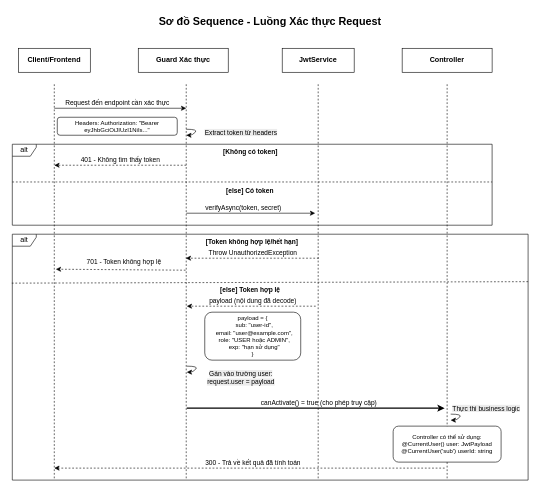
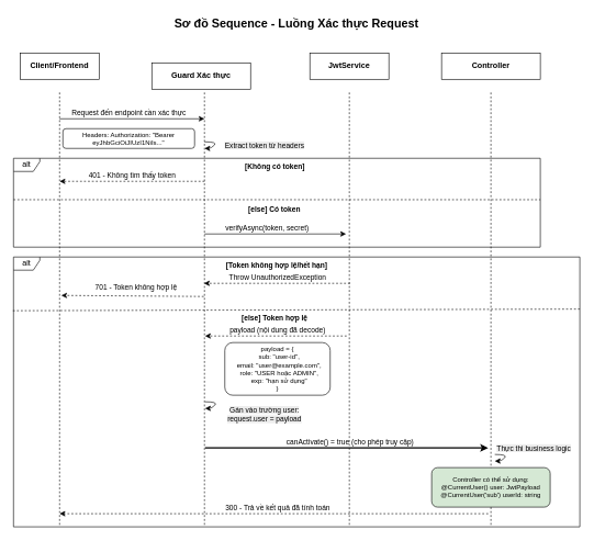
  <mxCell id="0" />
  <mxCell id="1" parent="0" />
  <mxCell id="2" value="alt" style="shape=umlFrame;whiteSpace=wrap;html=1;width=40;height=20;" parent="1" vertex="1"><mxGeometry x="20" y="390" width="860" height="410" as="geometry" /></mxCell>
  <mxCell id="3" value="Sơ đồ Sequence - Luồng Xác thực Request" style="text;html=1;strokeColor=none;fillColor=none;align=center;verticalAlign=middle;whiteSpace=wrap;rounded=0;fontSize=18;fontStyle=1;" parent="1" vertex="1"><mxGeometry x="250" y="20" width="400" height="30" as="geometry" /></mxCell>
  <mxCell id="4" value="Client/Frontend" style="rounded=0;whiteSpace=wrap;html=1;fontStyle=1;" parent="1" vertex="1"><mxGeometry x="30" y="80" width="120" height="40" as="geometry" /></mxCell>
- <mxCell id="5" value="Guard Xác thực" style="rounded=0;whiteSpace=wrap;html=1;fontStyle=1;" parent="1" vertex="1"><mxGeometry x="230" y="80" width="150" height="40" as="geometry" /></mxCell>
+ <mxCell id="5" value="Guard Xác thực" style="rounded=0;whiteSpace=wrap;html=1;fontStyle=1;" parent="1" vertex="1"><mxGeometry x="230" y="95" width="150" height="40" as="geometry" /></mxCell>
  <mxCell id="6" value="JwtService" style="rounded=0;whiteSpace=wrap;html=1;fontStyle=1;" parent="1" vertex="1"><mxGeometry x="470" y="80" width="120" height="40" as="geometry" /></mxCell>
  <mxCell id="7" value="Controller" style="rounded=0;whiteSpace=wrap;html=1;fontStyle=1;" parent="1" vertex="1"><mxGeometry x="670" y="80" width="150" height="40" as="geometry" /></mxCell>
  <mxCell id="8" value="" style="endArrow=none;dashed=1;html=1;strokeWidth=1;" parent="1" edge="1"><mxGeometry width="50" height="50" relative="1" as="geometry"><mxPoint x="90" y="140" as="sourcePoint" /><mxPoint x="90" y="800" as="targetPoint" /></mxGeometry></mxCell>
  <mxCell id="9" value="" style="endArrow=none;dashed=1;html=1;strokeWidth=1;" parent="1" edge="1"><mxGeometry width="50" height="50" relative="1" as="geometry"><mxPoint x="310" y="140" as="sourcePoint" /><mxPoint x="310" y="800" as="targetPoint" /></mxGeometry></mxCell>
  <mxCell id="10" value="" style="endArrow=none;dashed=1;html=1;strokeWidth=1;" parent="1" edge="1"><mxGeometry width="50" height="50" relative="1" as="geometry"><mxPoint x="530" y="140" as="sourcePoint" /><mxPoint x="530" y="800" as="targetPoint" /></mxGeometry></mxCell>
  <mxCell id="11" value="" style="endArrow=none;dashed=1;html=1;strokeWidth=1;" parent="1" edge="1"><mxGeometry width="50" height="50" relative="1" as="geometry"><mxPoint x="745" y="140" as="sourcePoint" /><mxPoint x="745" y="800" as="targetPoint" /></mxGeometry></mxCell>
  <mxCell id="12" value="" style="endArrow=classic;html=1;strokeWidth=1;" parent="1" edge="1"><mxGeometry width="50" height="50" relative="1" as="geometry"><mxPoint x="90" y="180" as="sourcePoint" /><mxPoint x="310" y="180" as="targetPoint" /></mxGeometry></mxCell>
  <mxCell id="13" value="&lt;span style=&quot;font-weight: normal;&quot;&gt;Request đến endpoint cần xác thực&lt;/span&gt;" style="text;html=1;align=center;verticalAlign=bottom;resizable=0;points=[];autosize=1;fontStyle=1;fontSize=11;" parent="1" vertex="1"><mxGeometry x="95" y="150" width="200" height="30" as="geometry" /></mxCell>
  <mxCell id="14" value="Headers: Authorization: &quot;Bearer eyJhbGciOiJIUzI1NiIs...&quot;" style="rounded=1;whiteSpace=wrap;html=1;fontSize=10;" parent="1" vertex="1"><mxGeometry x="95" y="195" width="200" height="30" as="geometry" /></mxCell>
  <mxCell id="15" value="alt" style="shape=umlFrame;whiteSpace=wrap;html=1;width=40;height=20;shadow=0;" parent="1" vertex="1"><mxGeometry x="20" y="240" width="800" height="135" as="geometry" /></mxCell>
  <mxCell id="16" value="&lt;span style=&quot;font-style: normal;&quot;&gt;&lt;b&gt;[Không có token]&lt;/b&gt;&lt;/span&gt;" style="text;html=1;align=left;verticalAlign=top;resizable=0;points=[];autosize=1;fontStyle=2;fontSize=11;color=#c62828;" parent="1" vertex="1"><mxGeometry x="370" y="240" width="110" height="30" as="geometry" /></mxCell>
  <mxCell id="17" value="" style="endArrow=classic;html=1;strokeWidth=1;dashed=1;" parent="1" edge="1"><mxGeometry width="50" height="50" relative="1" as="geometry"><mxPoint x="310" y="275" as="sourcePoint" /><mxPoint x="90" y="275" as="targetPoint" /></mxGeometry></mxCell>
  <mxCell id="18" value="401 - Không tìm thấy token" style="text;html=1;align=center;verticalAlign=bottom;resizable=0;points=[];autosize=1;fontSize=11;color=#c62828;" parent="1" vertex="1"><mxGeometry x="130" y="250" width="140" height="25" as="geometry" /></mxCell>
  <mxCell id="19" value="&lt;b style=&quot;font-style: normal;&quot;&gt;[else] Có token&lt;/b&gt;" style="text;html=1;align=left;verticalAlign=top;resizable=0;points=[];autosize=1;fontStyle=2;fontSize=11;color=#2e7d32;" parent="1" vertex="1"><mxGeometry x="375" y="305" width="100" height="30" as="geometry" /></mxCell>
  <mxCell id="20" value="" style="endArrow=classic;html=1;strokeWidth=1;" parent="1" edge="1"><mxGeometry width="50" height="50" relative="1" as="geometry"><mxPoint x="310" y="355" as="sourcePoint" /><mxPoint x="525" y="355" as="targetPoint" /></mxGeometry></mxCell>
  <mxCell id="21" value="verifyAsync(token, secret)" style="text;html=1;align=center;verticalAlign=bottom;resizable=0;points=[];autosize=1;fontSize=11;" parent="1" vertex="1"><mxGeometry x="340" y="330" width="130" height="25" as="geometry" /></mxCell>
  <mxCell id="22" value="&lt;b style=&quot;font-style: normal;&quot;&gt;[Token không hợp lệ/hết hạn]&lt;/b&gt;" style="text;html=1;align=left;verticalAlign=top;resizable=0;points=[];autosize=1;fontStyle=2;fontSize=11;color=#c62828;" parent="1" vertex="1"><mxGeometry x="340.89" y="390" width="180" height="30" as="geometry" /></mxCell>
  <mxCell id="23" value="" style="endArrow=classic;html=1;strokeWidth=1;dashed=1;entryX=0.526;entryY=1.135;entryDx=0;entryDy=0;entryPerimeter=0;" parent="1" edge="1"><mxGeometry width="50" height="50" relative="1" as="geometry"><mxPoint x="530.89" y="430" as="sourcePoint" /><mxPoint x="309.27" y="430.005" as="targetPoint" /></mxGeometry></mxCell>
  <mxCell id="24" value="Throw UnauthorizedException" style="edgeLabel;html=1;align=center;verticalAlign=middle;resizable=0;points=[];" parent="23" vertex="1" connectable="0"><mxGeometry x="-0.148" y="-1" relative="1" as="geometry"><mxPoint x="-16" y="-9" as="offset" /></mxGeometry></mxCell>
  <mxCell id="25" value="701 - Token không hợp lệ" style="text;html=1;align=center;verticalAlign=bottom;resizable=0;points=[];autosize=1;fontSize=11;color=#c62828;" parent="1" vertex="1"><mxGeometry x="140.89" y="420" width="130" height="25" as="geometry" /></mxCell>
  <mxCell id="26" value="&lt;span style=&quot;font-style: normal;&quot;&gt;&lt;b&gt;[else] Token hợp lệ&lt;/b&gt;&lt;/span&gt;" style="text;html=1;align=left;verticalAlign=top;resizable=0;points=[];autosize=1;fontStyle=2;fontSize=11;color=#2e7d32;" parent="1" vertex="1"><mxGeometry x="365" y="470" width="120" height="30" as="geometry" /></mxCell>
  <mxCell id="27" value="" style="endArrow=classic;html=1;strokeWidth=1;dashed=1;" parent="1" edge="1"><mxGeometry width="50" height="50" relative="1" as="geometry"><mxPoint x="525.89" y="510" as="sourcePoint" /><mxPoint x="310.89" y="510" as="targetPoint" /></mxGeometry></mxCell>
  <mxCell id="28" value="payload (nội dung đã decode)" style="text;html=1;align=center;verticalAlign=bottom;resizable=0;points=[];autosize=1;fontSize=11;" parent="1" vertex="1"><mxGeometry x="335.89" y="480" width="170" height="30" as="geometry" /></mxCell>
  <mxCell id="29" value="payload = {&lt;br&gt;&amp;nbsp;&amp;nbsp;sub: &quot;user-id&quot;,&lt;br&gt;&amp;nbsp;&amp;nbsp;email: &quot;user@example.com&quot;,&lt;br&gt;&amp;nbsp;&amp;nbsp;role: &quot;USER hoặc ADMIN&quot;,&lt;br&gt;&amp;nbsp;&amp;nbsp;exp: &quot;hạn sử dụng&quot;&lt;br&gt;}" style="rounded=1;whiteSpace=wrap;html=1;fontSize=10;" parent="1" vertex="1"><mxGeometry x="340.89" y="520" width="160" height="80" as="geometry" /></mxCell>
  <mxCell id="30" value="" style="endArrow=classic;html=1;strokeWidth=2;" parent="1" edge="1"><mxGeometry width="50" height="50" relative="1" as="geometry"><mxPoint x="310.89" y="680" as="sourcePoint" /><mxPoint x="740.89" y="680" as="targetPoint" /></mxGeometry></mxCell>
- <mxCell id="31" value="Controller có thể sử dụng:&lt;br&gt;@CurrentUser() user: JwtPayload&lt;br&gt;@CurrentUser('sub') userId: string" style="rounded=1;whiteSpace=wrap;html=1;fontSize=10;" parent="1" vertex="1"><mxGeometry x="655" y="710" width="180" height="60" as="geometry" /></mxCell>
+ <mxCell id="31" value="Controller có thể sử dụng:&lt;br&gt;@CurrentUser() user: JwtPayload&lt;br&gt;@CurrentUser('sub') userId: string" style="rounded=1;whiteSpace=wrap;html=1;fontSize=10;fillColor=#d5e8d4;" parent="1" vertex="1"><mxGeometry x="655" y="710" width="180" height="60" as="geometry" /></mxCell>
  <mxCell id="32" value="" style="endArrow=classic;html=1;strokeWidth=1;dashed=1;" parent="1" edge="1"><mxGeometry width="50" height="50" relative="1" as="geometry"><mxPoint x="740.89" y="780" as="sourcePoint" /><mxPoint x="90" y="780" as="targetPoint" /></mxGeometry></mxCell>
  <mxCell id="33" value="&lt;span style=&quot;font-weight: normal;&quot;&gt;300 - Trả về kết quả đã tính toán&lt;/span&gt;" style="text;html=1;align=center;verticalAlign=bottom;resizable=0;points=[];autosize=1;fontSize=11;color=#2e7d32;fontStyle=1;" parent="1" vertex="1"><mxGeometry x="330.89" y="750" width="180" height="30" as="geometry" /></mxCell>
  <mxCell id="34" value="" style="curved=1;endArrow=classic;html=1;rounded=0;" parent="1" edge="1"><mxGeometry width="50" height="50" relative="1" as="geometry"><mxPoint x="310" y="215" as="sourcePoint" /><mxPoint x="310" y="225" as="targetPoint" /><Array as="points"><mxPoint x="330" y="215" /><mxPoint x="320" y="225" /></Array></mxGeometry></mxCell>
  <mxCell id="35" value="&lt;span style=&quot;background-color: rgb(236, 236, 236);&quot;&gt;Extract token từ headers&lt;/span&gt;" style="edgeLabel;html=1;align=center;verticalAlign=middle;resizable=0;points=[];" parent="34" connectable="0" vertex="1"><mxGeometry x="0.175" y="-1" relative="1" as="geometry"><mxPoint x="75" y="2" as="offset" /></mxGeometry></mxCell>
  <mxCell id="36" value="" style="curved=1;endArrow=classic;html=1;rounded=0;" parent="1" edge="1"><mxGeometry width="50" height="50" relative="1" as="geometry"><mxPoint x="310.89" y="610" as="sourcePoint" /><mxPoint x="310.89" y="620" as="targetPoint" /><Array as="points"><mxPoint x="330.89" y="610" /><mxPoint x="320.89" y="620" /></Array></mxGeometry></mxCell>
  <mxCell id="37" value="&lt;span style=&quot;background-color: rgb(236, 236, 236);&quot;&gt;Gán vào trường user:&lt;/span&gt;&lt;br&gt;&lt;div&gt;&lt;span style=&quot;background-color: rgb(236, 236, 236);&quot;&gt;request.user = payload&lt;/span&gt;&lt;/div&gt;" style="edgeLabel;html=1;align=center;verticalAlign=middle;resizable=0;points=[];" parent="36" connectable="0" vertex="1"><mxGeometry x="0.175" y="-1" relative="1" as="geometry"><mxPoint x="75" y="16" as="offset" /></mxGeometry></mxCell>
  <mxCell id="38" value="" style="endArrow=classic;html=1;strokeWidth=1;dashed=1;entryX=0.526;entryY=1.135;entryDx=0;entryDy=0;entryPerimeter=0;" parent="1" edge="1"><mxGeometry width="50" height="50" relative="1" as="geometry"><mxPoint x="308.89" y="450" as="sourcePoint" /><mxPoint x="92.58" y="448.375" as="targetPoint" /></mxGeometry></mxCell>
  <mxCell id="39" value="" style="curved=1;endArrow=classic;html=1;rounded=0;" parent="1" edge="1"><mxGeometry width="50" height="50" relative="1" as="geometry"><mxPoint x="750.89" y="690" as="sourcePoint" /><mxPoint x="750.89" y="700" as="targetPoint" /><Array as="points"><mxPoint x="770.89" y="690" /><mxPoint x="760.89" y="700" /></Array></mxGeometry></mxCell>
  <mxCell id="40" value="&lt;span style=&quot;background-color: rgb(236, 236, 236);&quot;&gt;Thực thi business logic&lt;/span&gt;" style="edgeLabel;html=1;align=center;verticalAlign=middle;resizable=0;points=[];" parent="39" connectable="0" vertex="1"><mxGeometry x="0.175" y="-1" relative="1" as="geometry"><mxPoint x="44" y="-13" as="offset" /></mxGeometry></mxCell>
  <mxCell id="41" value="" style="endArrow=none;dashed=1;html=1;rounded=0;exitX=0;exitY=0.466;exitDx=0;exitDy=0;exitPerimeter=0;entryX=1;entryY=0.466;entryDx=0;entryDy=0;entryPerimeter=0;" parent="1" source="15" target="15" edge="1"><mxGeometry width="50" height="50" relative="1" as="geometry"><mxPoint x="320" y="455" as="sourcePoint" /><mxPoint x="370" y="405" as="targetPoint" /></mxGeometry></mxCell>
  <mxCell id="42" value="" style="endArrow=none;dashed=1;html=1;rounded=0;exitX=-0.001;exitY=0.199;exitDx=0;exitDy=0;exitPerimeter=0;entryX=1;entryY=0.193;entryDx=0;entryDy=0;entryPerimeter=0;strokeWidth=1;" parent="1" source="2" target="2" edge="1"><mxGeometry width="50" height="50" relative="1" as="geometry"><mxPoint x="30.89" y="472" as="sourcePoint" /><mxPoint x="832.89" y="470" as="targetPoint" /></mxGeometry></mxCell>
  <mxCell id="43" value="canActivate() = true (cho phép truy cập)" style="text;html=1;align=center;verticalAlign=bottom;resizable=0;points=[];autosize=1;fontSize=11;" parent="1" vertex="1"><mxGeometry x="420.89" y="650" width="220" height="30" as="geometry" /></mxCell>
